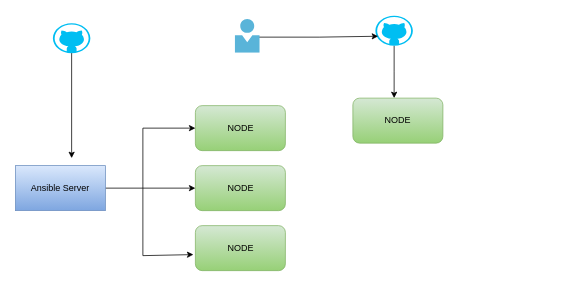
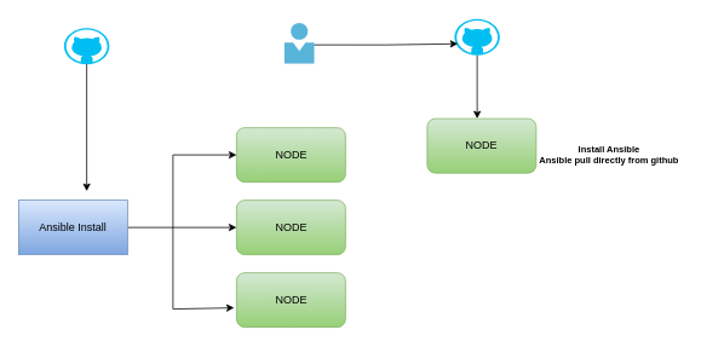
  <mxCell id="0" />
  <mxCell id="1" parent="0" />
  <mxCell id="2" style="edgeStyle=orthogonalEdgeStyle;rounded=0;orthogonalLoop=1;jettySize=auto;html=1;" edge="1" parent="1" source="3" target="5"><mxGeometry relative="1" as="geometry" /></mxCell>
- <mxCell id="3" value="Ansible Server" style="rounded=0;whiteSpace=wrap;html=1;fillColor=#dae8fc;strokeColor=#6c8ebf;gradientColor=#7ea6e0;" vertex="1" parent="1"><mxGeometry x="20" y="220" width="120" height="60" as="geometry" /></mxCell>
+ <mxCell id="3" value="Ansible Install" style="rounded=0;whiteSpace=wrap;html=1;fillColor=#dae8fc;strokeColor=#6c8ebf;gradientColor=#7ea6e0;" vertex="1" parent="1"><mxGeometry x="20" y="220" width="120" height="60" as="geometry" /></mxCell>
  <mxCell id="4" value="" style="rounded=1;whiteSpace=wrap;html=1;fillColor=#d5e8d4;gradientColor=#97d077;strokeColor=#82b366;" vertex="1" parent="1"><mxGeometry x="260" y="140" width="120" height="60" as="geometry" /></mxCell>
  <mxCell id="5" value="" style="rounded=1;whiteSpace=wrap;html=1;fillColor=#d5e8d4;gradientColor=#97d077;strokeColor=#82b366;" vertex="1" parent="1"><mxGeometry x="260" y="220" width="120" height="60" as="geometry" /></mxCell>
  <mxCell id="6" value="" style="rounded=1;whiteSpace=wrap;html=1;fillColor=#d5e8d4;gradientColor=#97d077;strokeColor=#82b366;" vertex="1" parent="1"><mxGeometry x="260" y="300" width="120" height="60" as="geometry" /></mxCell>
  <mxCell id="7" value="" style="endArrow=classic;html=1;rounded=0;entryX=0;entryY=0.5;entryDx=0;entryDy=0;" edge="1" parent="1" target="4"><mxGeometry width="50" height="50" relative="1" as="geometry"><mxPoint x="190" y="250" as="sourcePoint" /><mxPoint x="210" y="120" as="targetPoint" /><Array as="points"><mxPoint x="190" y="170" /></Array></mxGeometry></mxCell>
  <mxCell id="8" value="" style="endArrow=classic;html=1;rounded=0;entryX=-0.022;entryY=0.644;entryDx=0;entryDy=0;entryPerimeter=0;" edge="1" parent="1" target="6"><mxGeometry width="50" height="50" relative="1" as="geometry"><mxPoint x="190" y="250" as="sourcePoint" /><mxPoint x="260" y="330" as="targetPoint" /><Array as="points"><mxPoint x="190" y="340" /></Array></mxGeometry></mxCell>
  <mxCell id="9" value="NODE" style="text;html=1;align=center;verticalAlign=middle;resizable=0;points=[];autosize=1;strokeColor=none;fillColor=none;" vertex="1" parent="1"><mxGeometry x="290" y="315" width="60" height="30" as="geometry" /></mxCell>
  <mxCell id="10" value="NODE" style="text;html=1;align=center;verticalAlign=middle;resizable=0;points=[];autosize=1;strokeColor=none;fillColor=none;" vertex="1" parent="1"><mxGeometry x="290" y="235" width="60" height="30" as="geometry" /></mxCell>
  <mxCell id="11" value="NODE" style="text;html=1;align=center;verticalAlign=middle;resizable=0;points=[];autosize=1;strokeColor=none;fillColor=none;" vertex="1" parent="1"><mxGeometry x="290" y="155" width="60" height="30" as="geometry" /></mxCell>
  <mxCell id="12" value="" style="verticalLabelPosition=bottom;html=1;verticalAlign=top;align=center;strokeColor=none;fillColor=#00BEF2;shape=mxgraph.azure.github_code;pointerEvents=1;" vertex="1" parent="1"><mxGeometry x="70" y="30" width="50" height="40" as="geometry" /></mxCell>
  <mxCell id="13" value="" style="endArrow=classic;html=1;rounded=0;exitX=0.5;exitY=1;exitDx=0;exitDy=0;exitPerimeter=0;" edge="1" parent="1" source="12"><mxGeometry width="50" height="50" relative="1" as="geometry"><mxPoint x="89.5" y="110" as="sourcePoint" /><mxPoint x="95" y="210" as="targetPoint" /></mxGeometry></mxCell>
  <mxCell id="14" style="edgeStyle=orthogonalEdgeStyle;rounded=0;orthogonalLoop=1;jettySize=auto;html=1;" edge="1" parent="1" source="15"><mxGeometry relative="1" as="geometry"><mxPoint x="525" y="130" as="targetPoint" /></mxGeometry></mxCell>
  <mxCell id="15" value="" style="verticalLabelPosition=bottom;html=1;verticalAlign=top;align=center;strokeColor=none;fillColor=#00BEF2;shape=mxgraph.azure.github_code;pointerEvents=1;" vertex="1" parent="1"><mxGeometry x="500" y="20" width="50" height="40" as="geometry" /></mxCell>
  <mxCell id="16" value="NODE" style="rounded=1;whiteSpace=wrap;html=1;fillColor=#d5e8d4;gradientColor=#97d077;strokeColor=#82b366;" vertex="1" parent="1"><mxGeometry x="470" y="130" width="120" height="60" as="geometry" /></mxCell>
+ <mxCell id="17" value="Install Ansible&lt;div&gt;Ansible pull directly from github&lt;/div&gt;" style="text;html=1;align=center;verticalAlign=middle;resizable=0;points=[];autosize=1;strokeColor=none;fillColor=none;fontSize=10;fontStyle=1" vertex="1" parent="1"><mxGeometry x="590" y="150" width="160" height="40" as="geometry" /></mxCell>
  <mxCell id="18" style="edgeStyle=orthogonalEdgeStyle;rounded=0;orthogonalLoop=1;jettySize=auto;html=1;exitX=0.93;exitY=0.526;exitDx=0;exitDy=0;exitPerimeter=0;" edge="1" parent="1" source="19"><mxGeometry relative="1" as="geometry"><mxPoint x="503.7" y="47.5" as="targetPoint" /><mxPoint x="420" y="47.471" as="sourcePoint" /></mxGeometry></mxCell>
  <mxCell id="19" value="" style="image;sketch=0;aspect=fixed;html=1;points=[];align=center;fontSize=12;image=img/lib/mscae/Person.svg;" vertex="1" parent="1"><mxGeometry x="313" y="25" width="33.3" height="45" as="geometry" /></mxCell>
